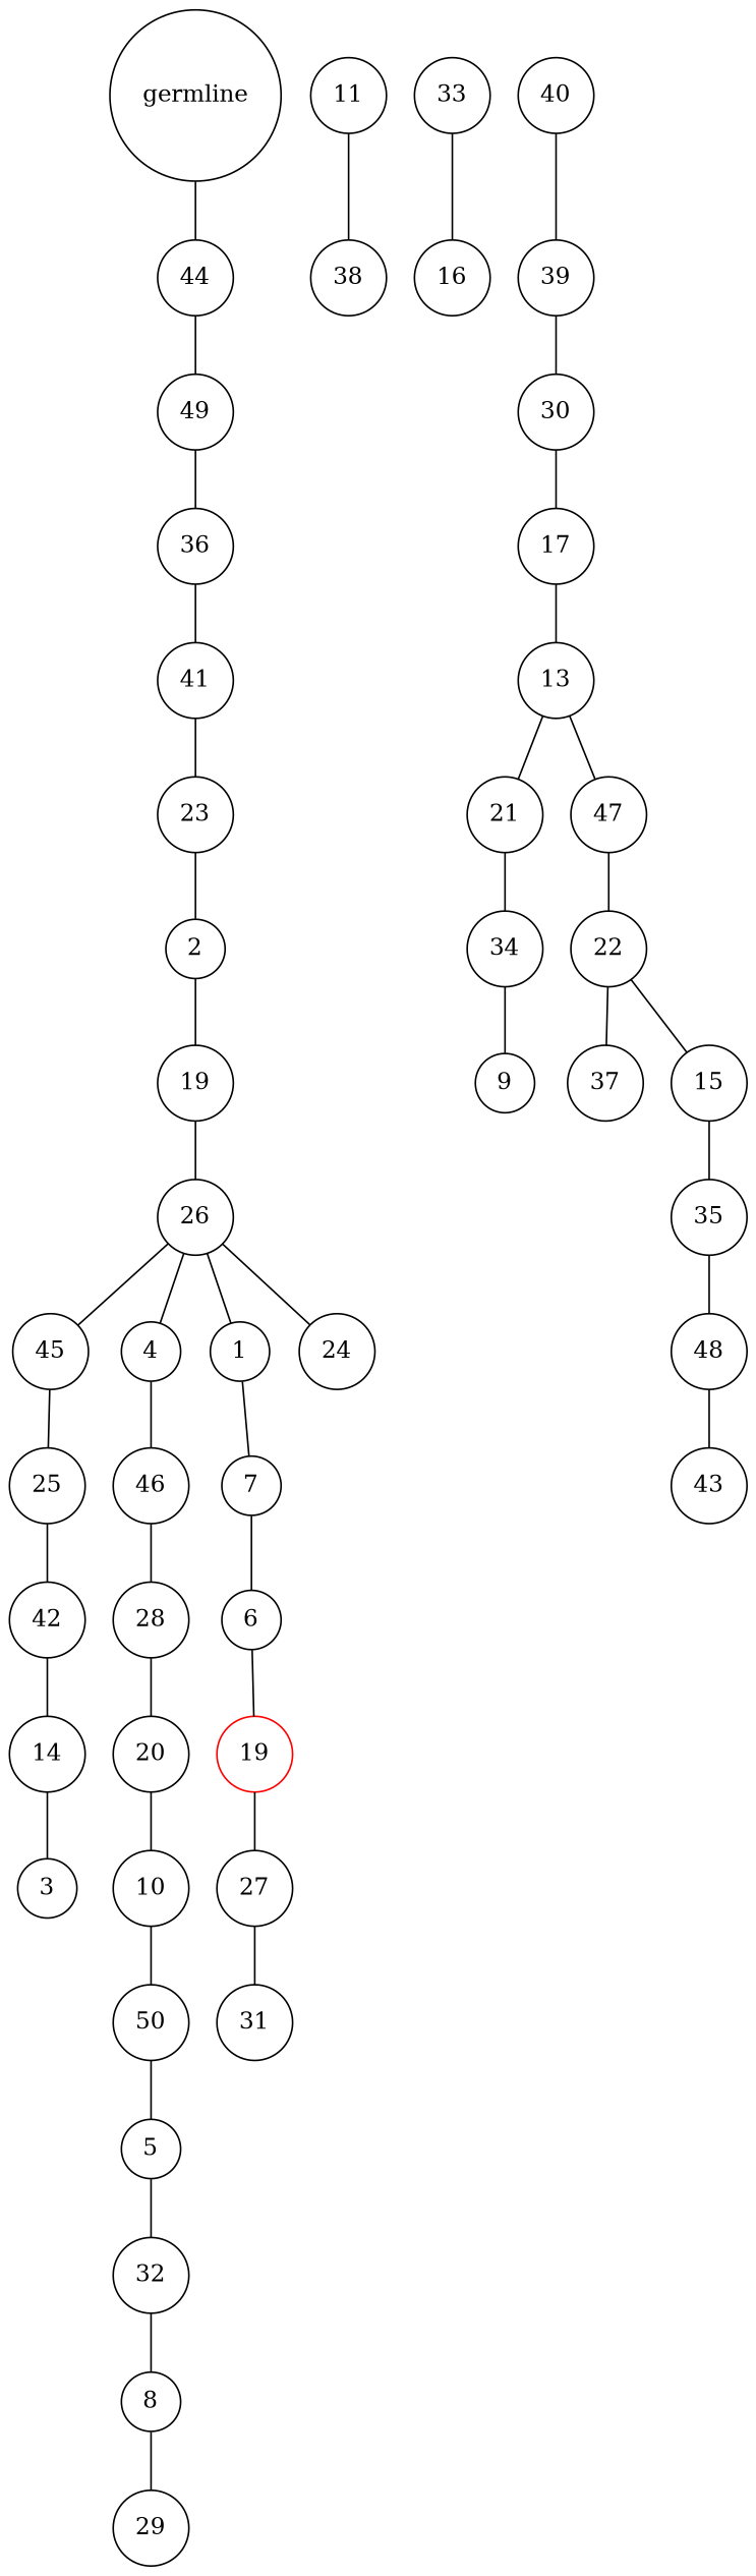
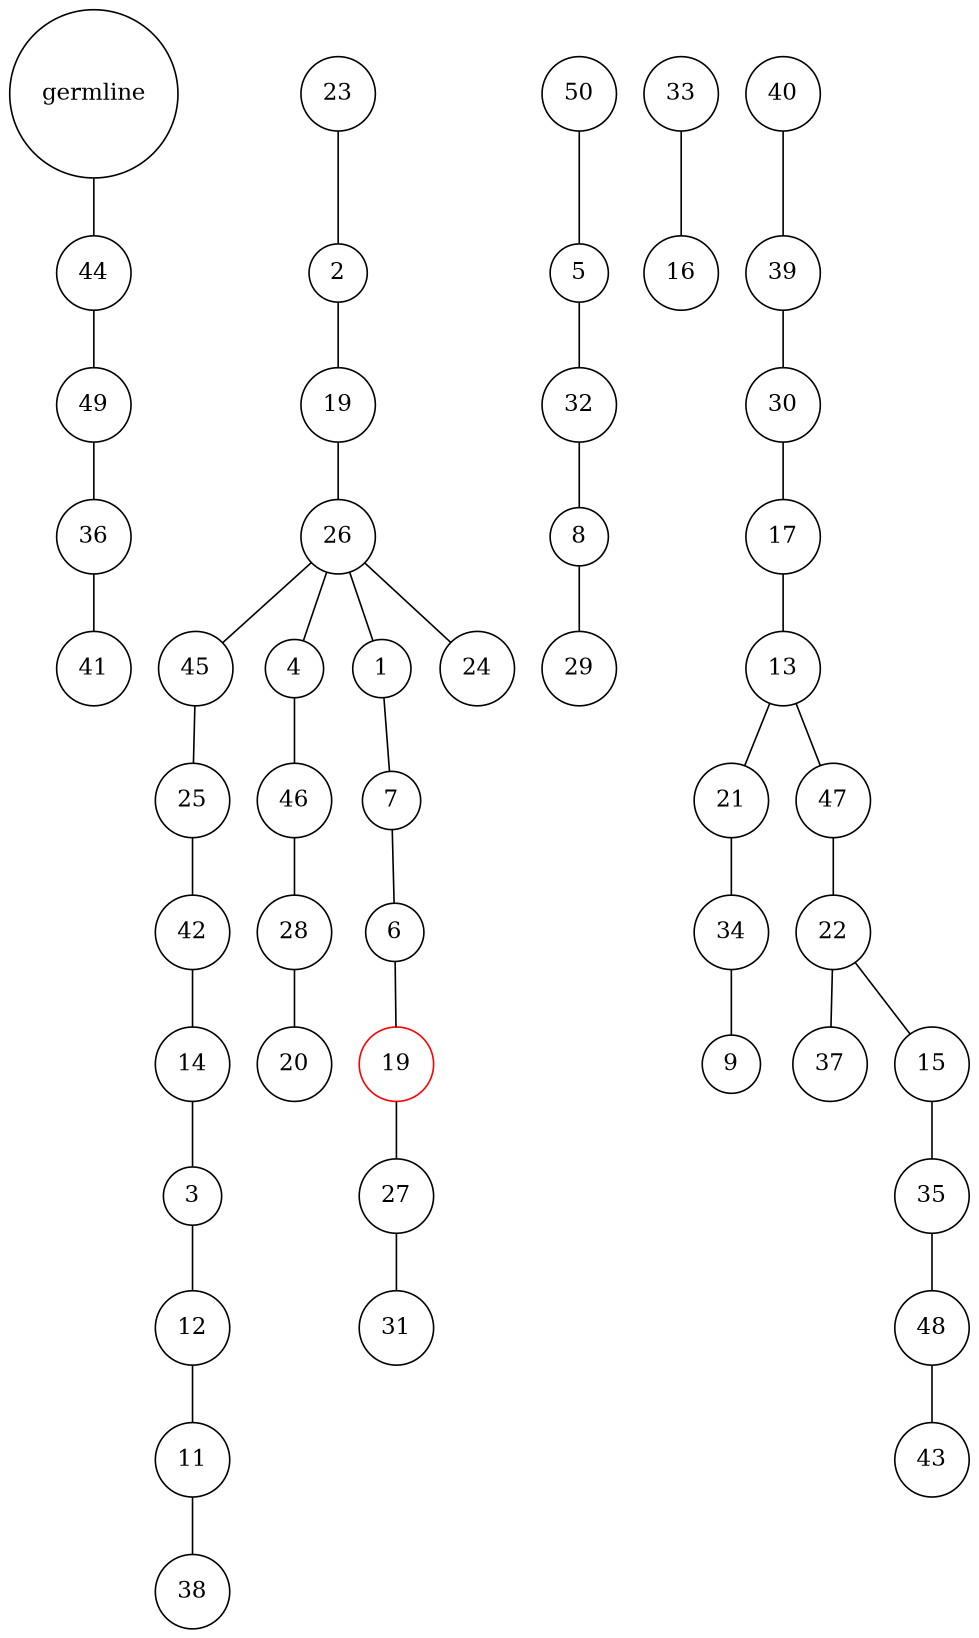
  graph {
    rankdir=UD
    splines=line
    node [shape=circle]
    n1 [label=germline]
    n2 [label=44]
    n3 [label=49]
    n4 [label=36]
    n5 [label=41]
    n6 [label=23]
    n7 [label=2]
    n8 [label=19]
    n9 [label=26]
    n10 [label=45]
    n11 [label=4]
    n12 [label=1]
    n13 [label=24]
    n14 [label=25]
    n15 [label=46]
    n16 [label=7]
    n17 [label=42]
    n18 [label=14]
    n19 [label=3]
+   n20 [label=12]
    n21 [label=11]
    n22 [label=38]
    n23 [label=28]
    n24 [label=20]
-   n25 [label=10]
    n26 [label=50]
    n27 [label=5]
    n28 [label=32]
    n29 [label=8]
    n30 [label=29]
    n31 [label=6]
    n32 [color=red label=19]
    n33 [label=27]
    n34 [label=31]
    n35 [label=33]
    n36 [label=16]
    n37 [label=40]
    n38 [label=39]
    n39 [label=30]
    n40 [label=17]
    n41 [label=13]
    n42 [label=21]
    n43 [label=47]
    n44 [label=34]
    n45 [label=22]
    n46 [label=9]
    n47 [label=37]
    n48 [label=15]
    n49 [label=35]
    n50 [label=48]
    n51 [label=43]
    n1 -- n2
    n2 -- n3
    n3 -- n4
    n4 -- n5
-   n5 -- n6
    n6 -- n7
    n7 -- n8
    n8 -- n9
    n9 -- n10
    n9 -- n11
    n9 -- n12
    n9 -- n13
    n10 -- n14
    n11 -- n15
    n12 -- n16
    n14 -- n17
    n15 -- n23
    n16 -- n31
    n17 -- n18
    n18 -- n19
+   n19 -- n20
+   n20 -- n21
    n21 -- n22
    n23 -- n24
-   n24 -- n25
-   n25 -- n26
    n26 -- n27
    n27 -- n28
    n28 -- n29
    n29 -- n30
    n31 -- n32
    n32 -- n33
    n33 -- n34
    n35 -- n36
    n37 -- n38
    n38 -- n39
    n39 -- n40
    n40 -- n41
    n41 -- n42
    n41 -- n43
    n42 -- n44
    n43 -- n45
    n44 -- n46
    n45 -- n47
    n45 -- n48
    n48 -- n49
    n49 -- n50
    n50 -- n51
  }
